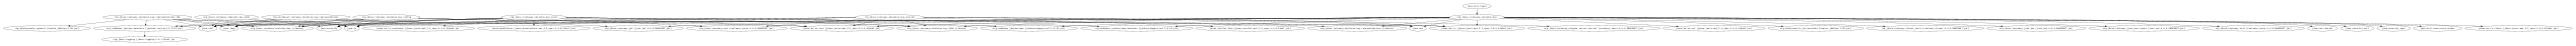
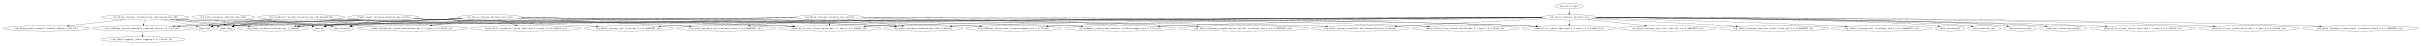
  digraph {
    fontname="Liberation Mono"
    node [fontname="Liberation Mono"]
    edge [fontname="Liberation Mono"]
    "org.jboss.resteasy.skeleton.key"
    "java.io"
    "java.lang"
-   "java.net"
    "java.nio.charset"
    "java.security"
    "java.security.cert"
    "java.security.spec"
    "java.util"
    "java.util.concurrent.atomic"
    "javax.ws.rs (jboss-jaxrs-api_2.1_spec-1.0.0.Alpha1.jar)"
    "javax.ws.rs.client (jboss-jaxrs-api_2.1_spec-1.0.0.Alpha1.jar)"
    n13 [label="javax.ws.rs.core (jboss-jaxrs-api_2.1_spec-3.0.0.Alpha1.jar)"]
    "javax.ws.rs.ext (jboss-jaxrs-api_2.1_spec-1.0.0.Alpha1.jar)"
-   "org.bouncycastle.jce.provider (bcprov-jdk15on-1.55.jar)"
    "org.codehaus.jackson.map (jackson-mapper-asl-1.9.13.jar)"
    "org.codehaus.jackson.map.annotate (jackson-mapper-asl-1.9.13.jar)"
    "org.jboss.resteasy.client.jaxrs (resteasy-client-4.0.0-SNAPSHOT.jar)"
    "org.jboss.resteasy.jose.jws (jose-jwt-4.0.0-SNAPSHOT.jar)"
    "org.jboss.resteasy.jose.jws.crypto (jose-jwt-4.0.0-SNAPSHOT.jar)"
    "org.jboss.resteasy.jwt (jose-jwt-4.0.0-SNAPSHOT.jar)"
    "org.jboss.resteasy.skeleton.key.i18n (classes)"
    "org.jboss.resteasy.skeleton.key.representations (classes)"
    "org.jboss.resteasy.util (resteasy-jaxrs-4.0.0-SNAPSHOT.jar)"
    "java.util.regex"
-   "org.jboss.resteasy.skeleton.key.config"
+   "org.jboss.resteasy.skeleton.key.config" [label="crypto.jboss.resteasy.skeleton.key.config"]
    "org.codehaus.jackson.annotate (jackson-core-asl-1.9.13.jar)"
    "org.jboss.resteasy.skeleton.key (classes)"
    "org.jboss.logging (jboss-logging-3.3.1.Final.jar)"
    "org.jboss.resteasy.skeleton.key.i18n"
    "org.jboss.resteasy.skeleton.key.jaxrs"
    "javax.annotation (jboss-annotations-api_1.2_spec-1.0.0.Final.jar)"
    "javax.ws.rs.container (jboss-jaxrs-api_2.1_spec-1.0.0.Alpha1.jar)"
    "org.jboss.resteasy.spi (resteasy-jaxrs-4.0.0-SNAPSHOT.jar)"
    n35 [label="org.container.resteasy.skeleton.key.representations"]
    "org.jboss.resteasy.skeleton.key.representations.idm"
    "org.bouncycastle.openssl (bcpkix-jdk15on-1.55.jar)"
    "org.jboss.resteasy.skeleton.key.servlet"
    "javax.servlet.http (jboss-servlet-api_3.1_spec-1.0.0.Final.jar)"
    "org.jboss.resteasy.plugins.server.servlet (resteasy-jaxrs-4.0.0-SNAPSHOT.jar)"
    "org.jboss.resteasy.skeleton.key" -> "java.io"
    "org.jboss.resteasy.skeleton.key" -> "java.lang"
-   "org.jboss.resteasy.skeleton.key" -> "java.net"
    "org.jboss.resteasy.skeleton.key" -> "java.nio.charset"
    "org.jboss.resteasy.skeleton.key" -> "java.security"
    "org.jboss.resteasy.skeleton.key" -> "java.security.cert"
    "org.jboss.resteasy.skeleton.key" -> "java.security.spec"
    "org.jboss.resteasy.skeleton.key" -> "java.util"
    "org.jboss.resteasy.skeleton.key" -> "java.util.concurrent.atomic"
    "org.jboss.resteasy.skeleton.key" -> "javax.ws.rs (jboss-jaxrs-api_2.1_spec-1.0.0.Alpha1.jar)"
    "org.jboss.resteasy.skeleton.key" -> "javax.ws.rs.client (jboss-jaxrs-api_2.1_spec-1.0.0.Alpha1.jar)"
    "org.jboss.resteasy.skeleton.key" -> n13
    "org.jboss.resteasy.skeleton.key" -> "javax.ws.rs.ext (jboss-jaxrs-api_2.1_spec-1.0.0.Alpha1.jar)"
-   "org.jboss.resteasy.skeleton.key" -> "org.bouncycastle.jce.provider (bcprov-jdk15on-1.55.jar)"
    "org.jboss.resteasy.skeleton.key" -> "org.codehaus.jackson.map (jackson-mapper-asl-1.9.13.jar)"
    "org.jboss.resteasy.skeleton.key" -> "org.codehaus.jackson.map.annotate (jackson-mapper-asl-1.9.13.jar)"
    "org.jboss.resteasy.skeleton.key" -> "org.jboss.resteasy.client.jaxrs (resteasy-client-4.0.0-SNAPSHOT.jar)"
    "org.jboss.resteasy.skeleton.key" -> "org.jboss.resteasy.jose.jws (jose-jwt-4.0.0-SNAPSHOT.jar)"
    "org.jboss.resteasy.skeleton.key" -> "org.jboss.resteasy.jose.jws.crypto (jose-jwt-4.0.0-SNAPSHOT.jar)"
    "org.jboss.resteasy.skeleton.key" -> "org.jboss.resteasy.jwt (jose-jwt-4.0.0-SNAPSHOT.jar)"
    "org.jboss.resteasy.skeleton.key" -> "org.jboss.resteasy.skeleton.key.i18n (classes)"
    "org.jboss.resteasy.skeleton.key" -> "org.jboss.resteasy.skeleton.key.representations (classes)"
    "org.jboss.resteasy.skeleton.key" -> "org.jboss.resteasy.util (resteasy-jaxrs-4.0.0-SNAPSHOT.jar)"
    "java.util.regex" -> "org.jboss.resteasy.skeleton.key"
    "org.jboss.resteasy.skeleton.key.config" -> "java.io"
    "org.jboss.resteasy.skeleton.key.config" -> "java.lang"
    "org.jboss.resteasy.skeleton.key.config" -> "java.security"
    "org.jboss.resteasy.skeleton.key.config" -> "java.util"
    "org.jboss.resteasy.skeleton.key.config" -> "org.codehaus.jackson.map (jackson-mapper-asl-1.9.13.jar)"
    "org.jboss.resteasy.skeleton.key.config" -> "org.codehaus.jackson.map.annotate (jackson-mapper-asl-1.9.13.jar)"
    "org.jboss.resteasy.skeleton.key.config" -> "org.jboss.resteasy.skeleton.key.i18n (classes)"
    "org.jboss.resteasy.skeleton.key.config" -> "org.codehaus.jackson.annotate (jackson-core-asl-1.9.13.jar)"
    "org.jboss.resteasy.skeleton.key.config" -> "org.jboss.resteasy.skeleton.key (classes)"
    "org.codehaus.jackson.annotate (jackson-core-asl-1.9.13.jar)" -> "org.jboss.logging (jboss-logging-3.3.1.Final.jar)"
    "org.jboss.resteasy.skeleton.key.i18n" -> "java.io"
    "org.jboss.resteasy.skeleton.key.i18n" -> "java.lang"
    "org.jboss.resteasy.skeleton.key.i18n" -> "java.util"
    "org.jboss.resteasy.skeleton.key.jaxrs" -> "java.io"
    "org.jboss.resteasy.skeleton.key.jaxrs" -> "java.lang"
-   "org.jboss.resteasy.skeleton.key.jaxrs" -> "java.net"
    "org.jboss.resteasy.skeleton.key.jaxrs" -> "java.security"
    "org.jboss.resteasy.skeleton.key.jaxrs" -> "java.util"
    "org.jboss.resteasy.skeleton.key.jaxrs" -> "javax.ws.rs (jboss-jaxrs-api_2.1_spec-1.0.0.Alpha1.jar)"
    "org.jboss.resteasy.skeleton.key.jaxrs" -> n13
    "org.jboss.resteasy.skeleton.key.jaxrs" -> "org.jboss.resteasy.skeleton.key.i18n (classes)"
    "org.jboss.resteasy.skeleton.key.jaxrs" -> "org.jboss.resteasy.skeleton.key.representations (classes)"
    "org.jboss.resteasy.skeleton.key.jaxrs" -> "org.jboss.resteasy.skeleton.key (classes)"
    "org.jboss.resteasy.skeleton.key.jaxrs" -> "javax.annotation (jboss-annotations-api_1.2_spec-1.0.0.Final.jar)"
    "org.jboss.resteasy.skeleton.key.jaxrs" -> "javax.ws.rs.container (jboss-jaxrs-api_2.1_spec-1.0.0.Alpha1.jar)"
    "org.jboss.resteasy.skeleton.key.jaxrs" -> "org.jboss.resteasy.spi (resteasy-jaxrs-4.0.0-SNAPSHOT.jar)"
    n35 -> "java.lang"
    n35 -> "java.util"
    n35 -> n13
    n35 -> "org.jboss.resteasy.jwt (jose-jwt-4.0.0-SNAPSHOT.jar)"
    n35 -> "org.codehaus.jackson.annotate (jackson-core-asl-1.9.13.jar)"
    "org.jboss.resteasy.skeleton.key.representations.idm" -> "java.io"
    "org.jboss.resteasy.skeleton.key.representations.idm" -> "java.lang"
    "org.jboss.resteasy.skeleton.key.representations.idm" -> "java.security"
    "org.jboss.resteasy.skeleton.key.representations.idm" -> "java.util"
    "org.jboss.resteasy.skeleton.key.representations.idm" -> "org.codehaus.jackson.annotate (jackson-core-asl-1.9.13.jar)"
    "org.jboss.resteasy.skeleton.key.representations.idm" -> "org.jboss.resteasy.skeleton.key (classes)"
    "org.jboss.resteasy.skeleton.key.representations.idm" -> "org.bouncycastle.openssl (bcpkix-jdk15on-1.55.jar)"
    "org.jboss.resteasy.skeleton.key.servlet" -> "java.io"
    "org.jboss.resteasy.skeleton.key.servlet" -> "java.lang"
-   "org.jboss.resteasy.skeleton.key.servlet" -> "java.net"
    "org.jboss.resteasy.skeleton.key.servlet" -> "javax.ws.rs (jboss-jaxrs-api_2.1_spec-1.0.0.Alpha1.jar)"
    "org.jboss.resteasy.skeleton.key.servlet" -> n13
    "org.jboss.resteasy.skeleton.key.servlet" -> "org.jboss.resteasy.skeleton.key.i18n (classes)"
    "org.jboss.resteasy.skeleton.key.servlet" -> "org.jboss.resteasy.skeleton.key (classes)"
    "org.jboss.resteasy.skeleton.key.servlet" -> "org.jboss.resteasy.spi (resteasy-jaxrs-4.0.0-SNAPSHOT.jar)"
    "org.jboss.resteasy.skeleton.key.servlet" -> "javax.servlet.http (jboss-servlet-api_3.1_spec-1.0.0.Final.jar)"
    "org.jboss.resteasy.skeleton.key.servlet" -> "org.jboss.resteasy.plugins.server.servlet (resteasy-jaxrs-4.0.0-SNAPSHOT.jar)"
  }
